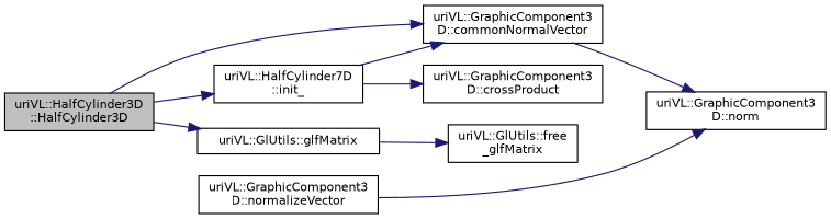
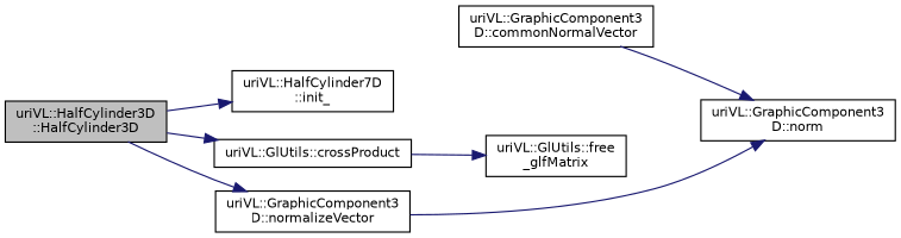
  digraph {
    rankdir=LR
    node [color=black fillcolor=white fontname=Helvetica fontsize=10 shape=record style=filled]
    edge [color=midnightblue fontname=Helvetica fontsize=10 labelfontname=Helvetica labelfontsize=10 style=solid]
    n1 [fillcolor=grey75 fontcolor=black height=0.2 label="uriVL::HalfCylinder3D\l::HalfCylinder3D" width=0.4]
    n2 [height=0.2 label="uriVL::GraphicComponent3\lD::commonNormalVector" width=0.4]
-   n3 [height=0.2 label="uriVL::GlUtils::glfMatrix" width=0.4]
+   n3 [height=0.2 label="uriVL::GlUtils::crossProduct" width=0.4]
    n4 [height=0.2 label="uriVL::HalfCylinder7D\l::init_" width=0.4]
    n5 [height=0.2 label="uriVL::GraphicComponent3\lD::norm" width=0.4]
    n6 [height=0.2 label="uriVL::GlUtils::free\l_glfMatrix" width=0.4]
-   n7 [height=0.2 label="uriVL::GraphicComponent3\lD::crossProduct" width=0.4]
    n8 [height=0.2 label="uriVL::GraphicComponent3\lD::normalizeVector" width=0.4]
-   n1 -> n2
+   n1 -> n8
    n1 -> n3
    n1 -> n4
    n2 -> n5
    n3 -> n6
-   n4 -> n2
-   n4 -> n7
    n8 -> n5
  }
